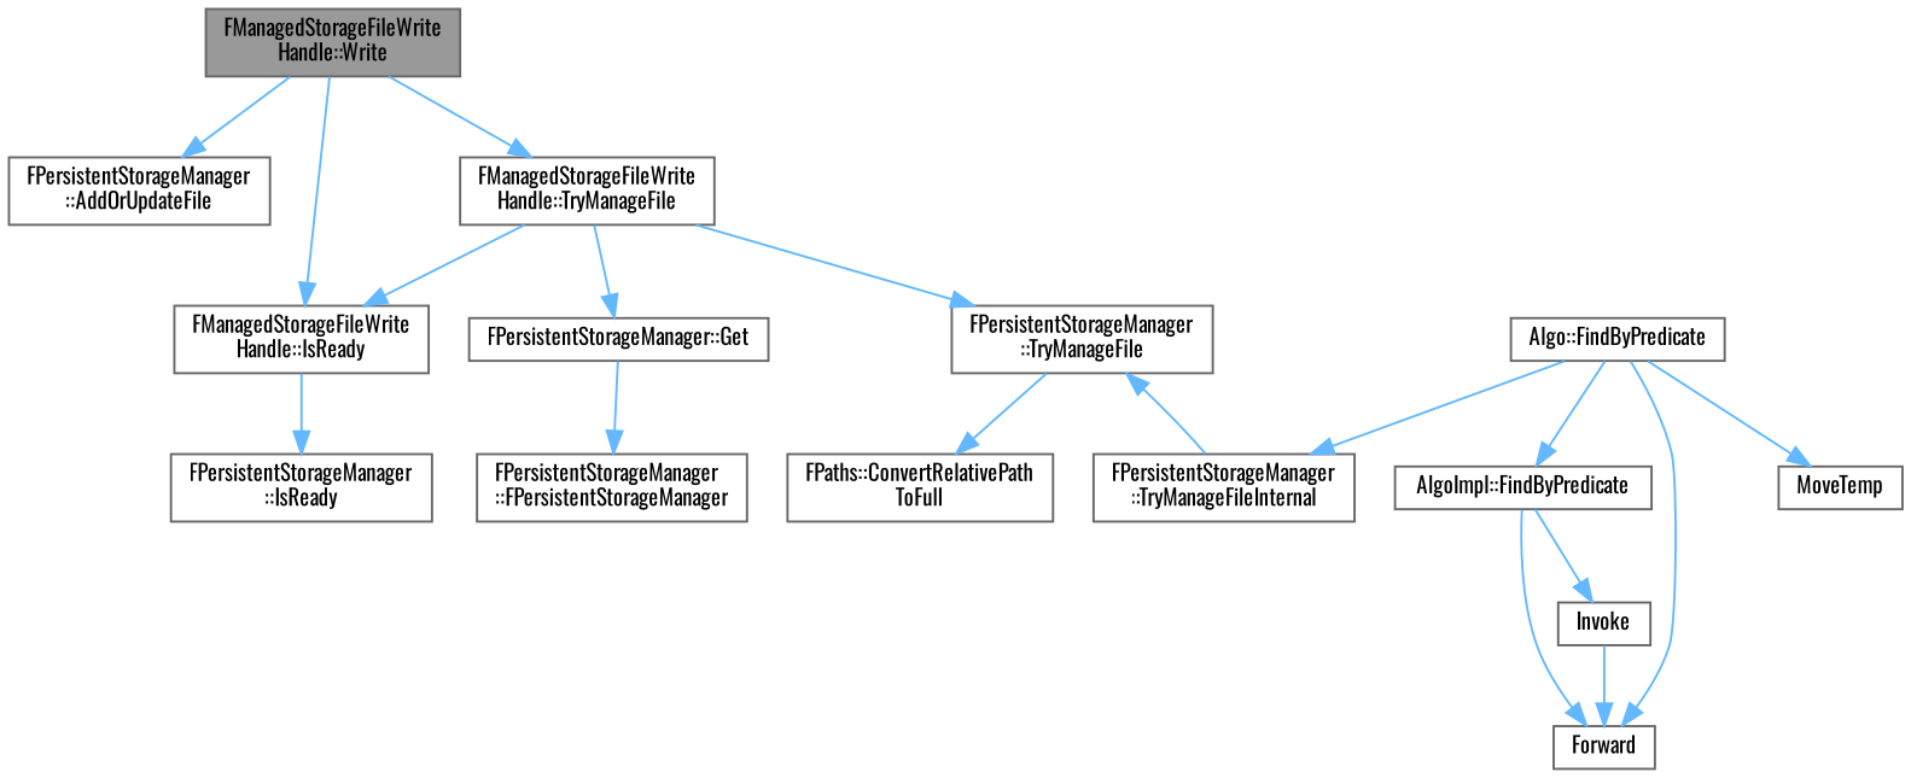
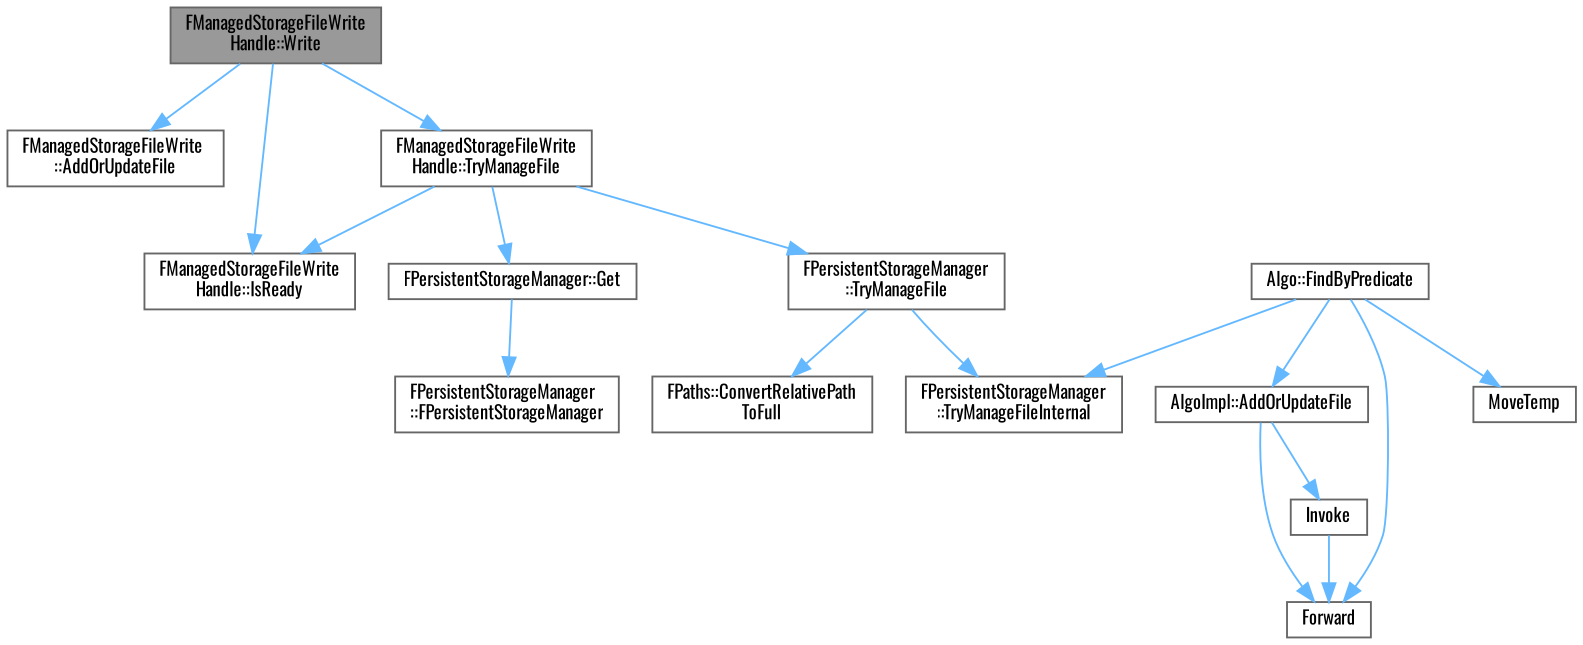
  digraph {
    fontname=Oswald
    rankdir=TB
    node [color=grey40 fillcolor=white fontname=Oswald fontsize=10 shape=box style=filled]
    edge [color=steelblue1 fontname=Oswald fontsize=10 labelfontname=Helvetica labelfontsize=10 style=solid]
    n1 [color=gray40 fillcolor=grey60 fontcolor=black height=0.2 label="FManagedStorageFileWrite\lHandle::Write" width=0.4]
-   n2 [height=0.2 label="FPersistentStorageManager\l::AddOrUpdateFile" width=0.4]
+   n2 [height=0.2 label="FManagedStorageFileWrite\l::AddOrUpdateFile" width=0.4]
    n3 [height=0.2 label="FManagedStorageFileWrite\lHandle::TryManageFile" width=0.4]
    n4 [height=0.2 label="FManagedStorageFileWrite\lHandle::IsReady" width=0.4]
    n5 [height=0.2 label="FPersistentStorageManager::Get" width=0.4]
    n6 [height=0.2 label="FPersistentStorageManager\l::FPersistentStorageManager" width=0.4]
    n7 [height=0.2 label="FPersistentStorageManager\l::TryManageFile" width=0.4]
-   n8 [height=0.2 label="FPersistentStorageManager\l::IsReady" width=0.4]
    n9 [height=0.2 label="FPaths::ConvertRelativePath\lToFull" width=0.4]
    n10 [height=0.2 label="FPersistentStorageManager\l::TryManageFileInternal" width=0.4]
    n11 [height=0.2 label="Algo::FindByPredicate" width=0.4]
-   n12 [height=0.2 label="AlgoImpl::FindByPredicate" width=0.4]
+   n12 [height=0.2 label="AlgoImpl::AddOrUpdateFile" width=0.4]
    n13 [height=0.2 label=Forward width=0.4]
    n14 [height=0.2 label=MoveTemp width=0.4]
    n15 [height=0.2 label=Invoke width=0.4]
    n1 -> n2
    n1 -> n3
    n1 -> n4
    n3 -> n4
    n3 -> n5
    n3 -> n7
-   n4 -> n8
    n5 -> n6
    n7 -> n9
-   n10 -> n7
+   n7 -> n10
    n11 -> n10
    n11 -> n12
    n11 -> n13
    n11 -> n14
    n12 -> n13
    n12 -> n15
    n15 -> n13
  }
